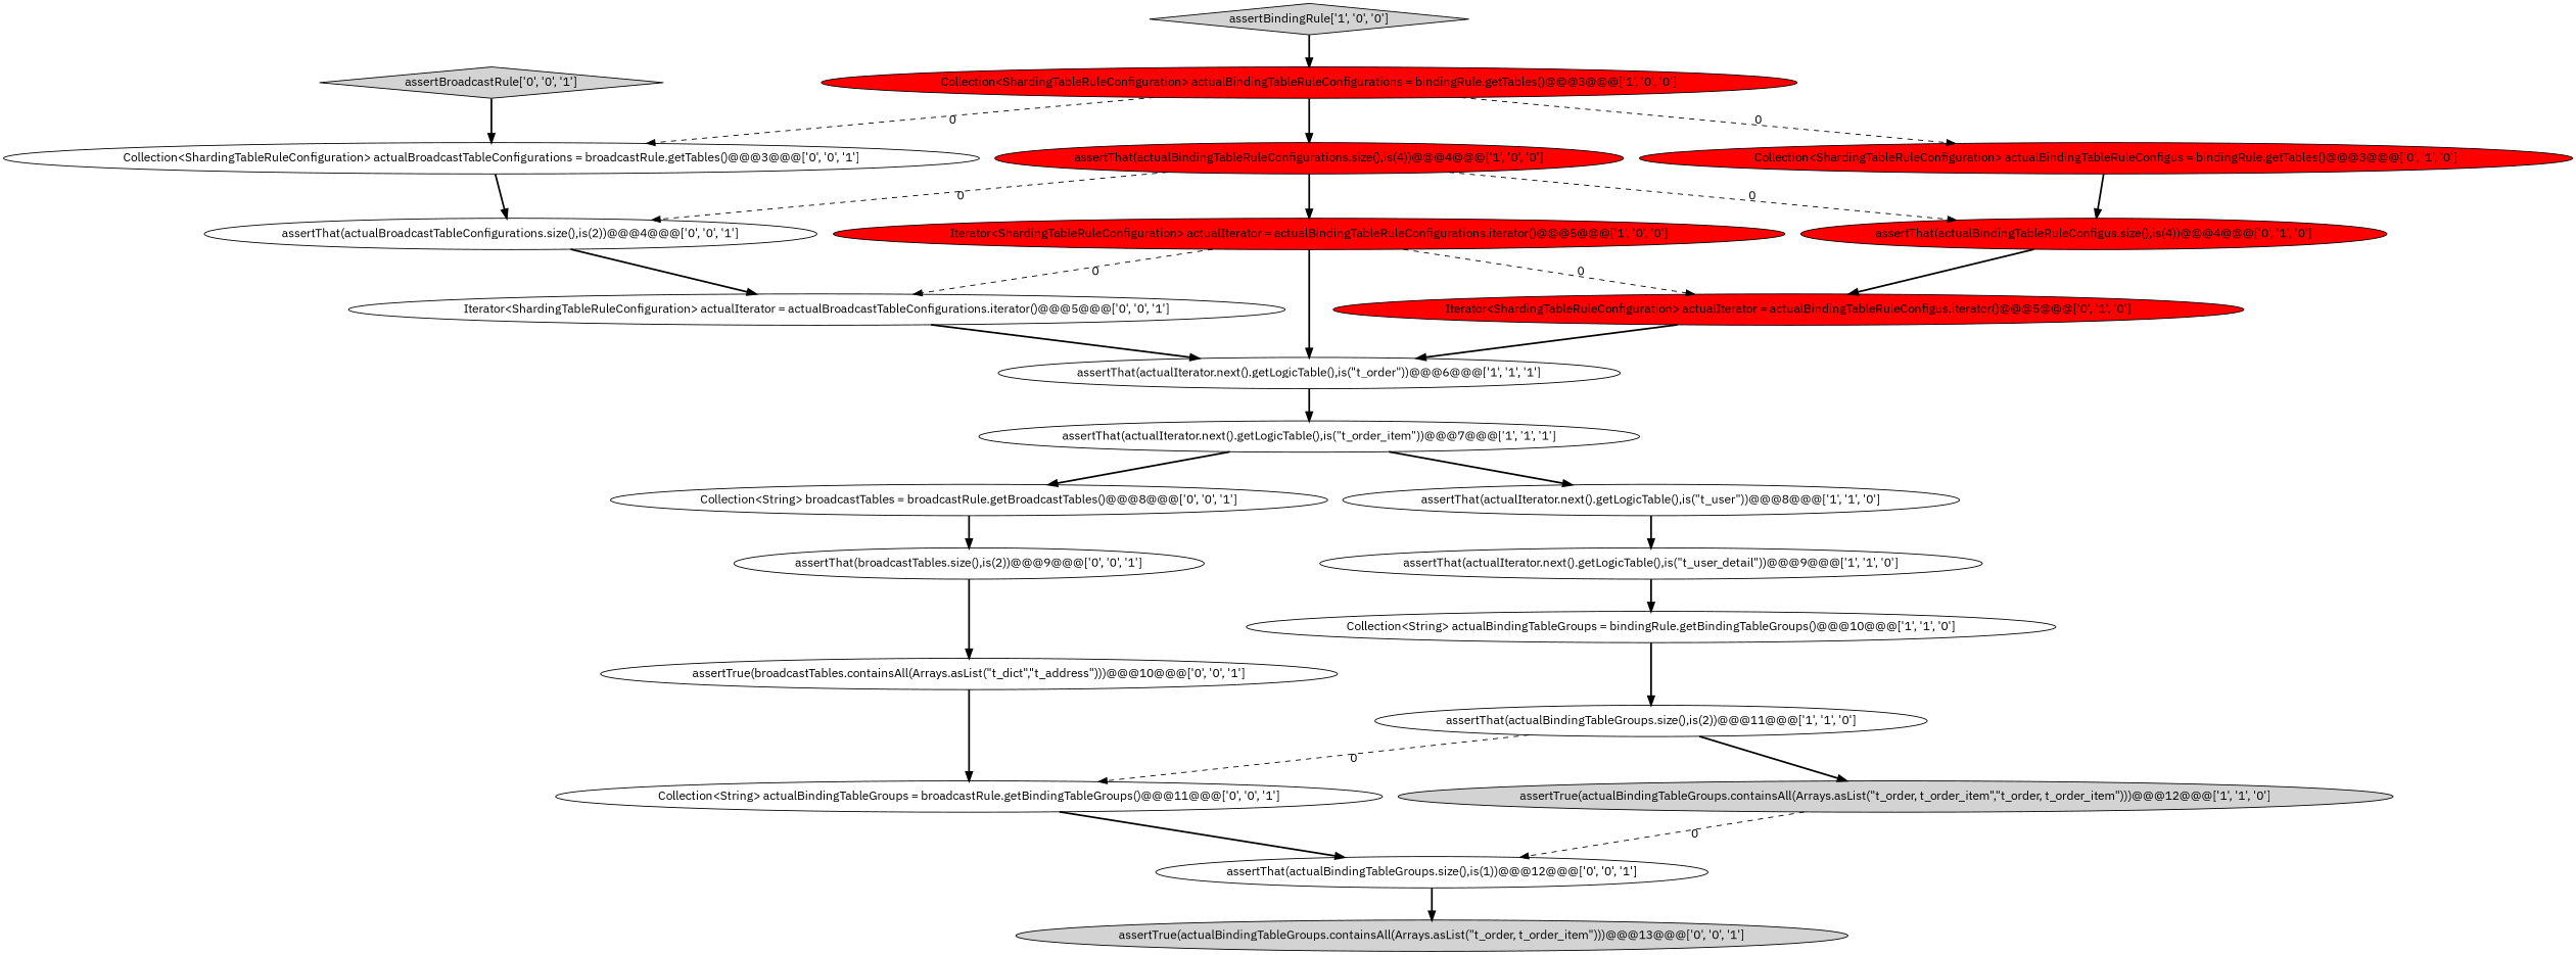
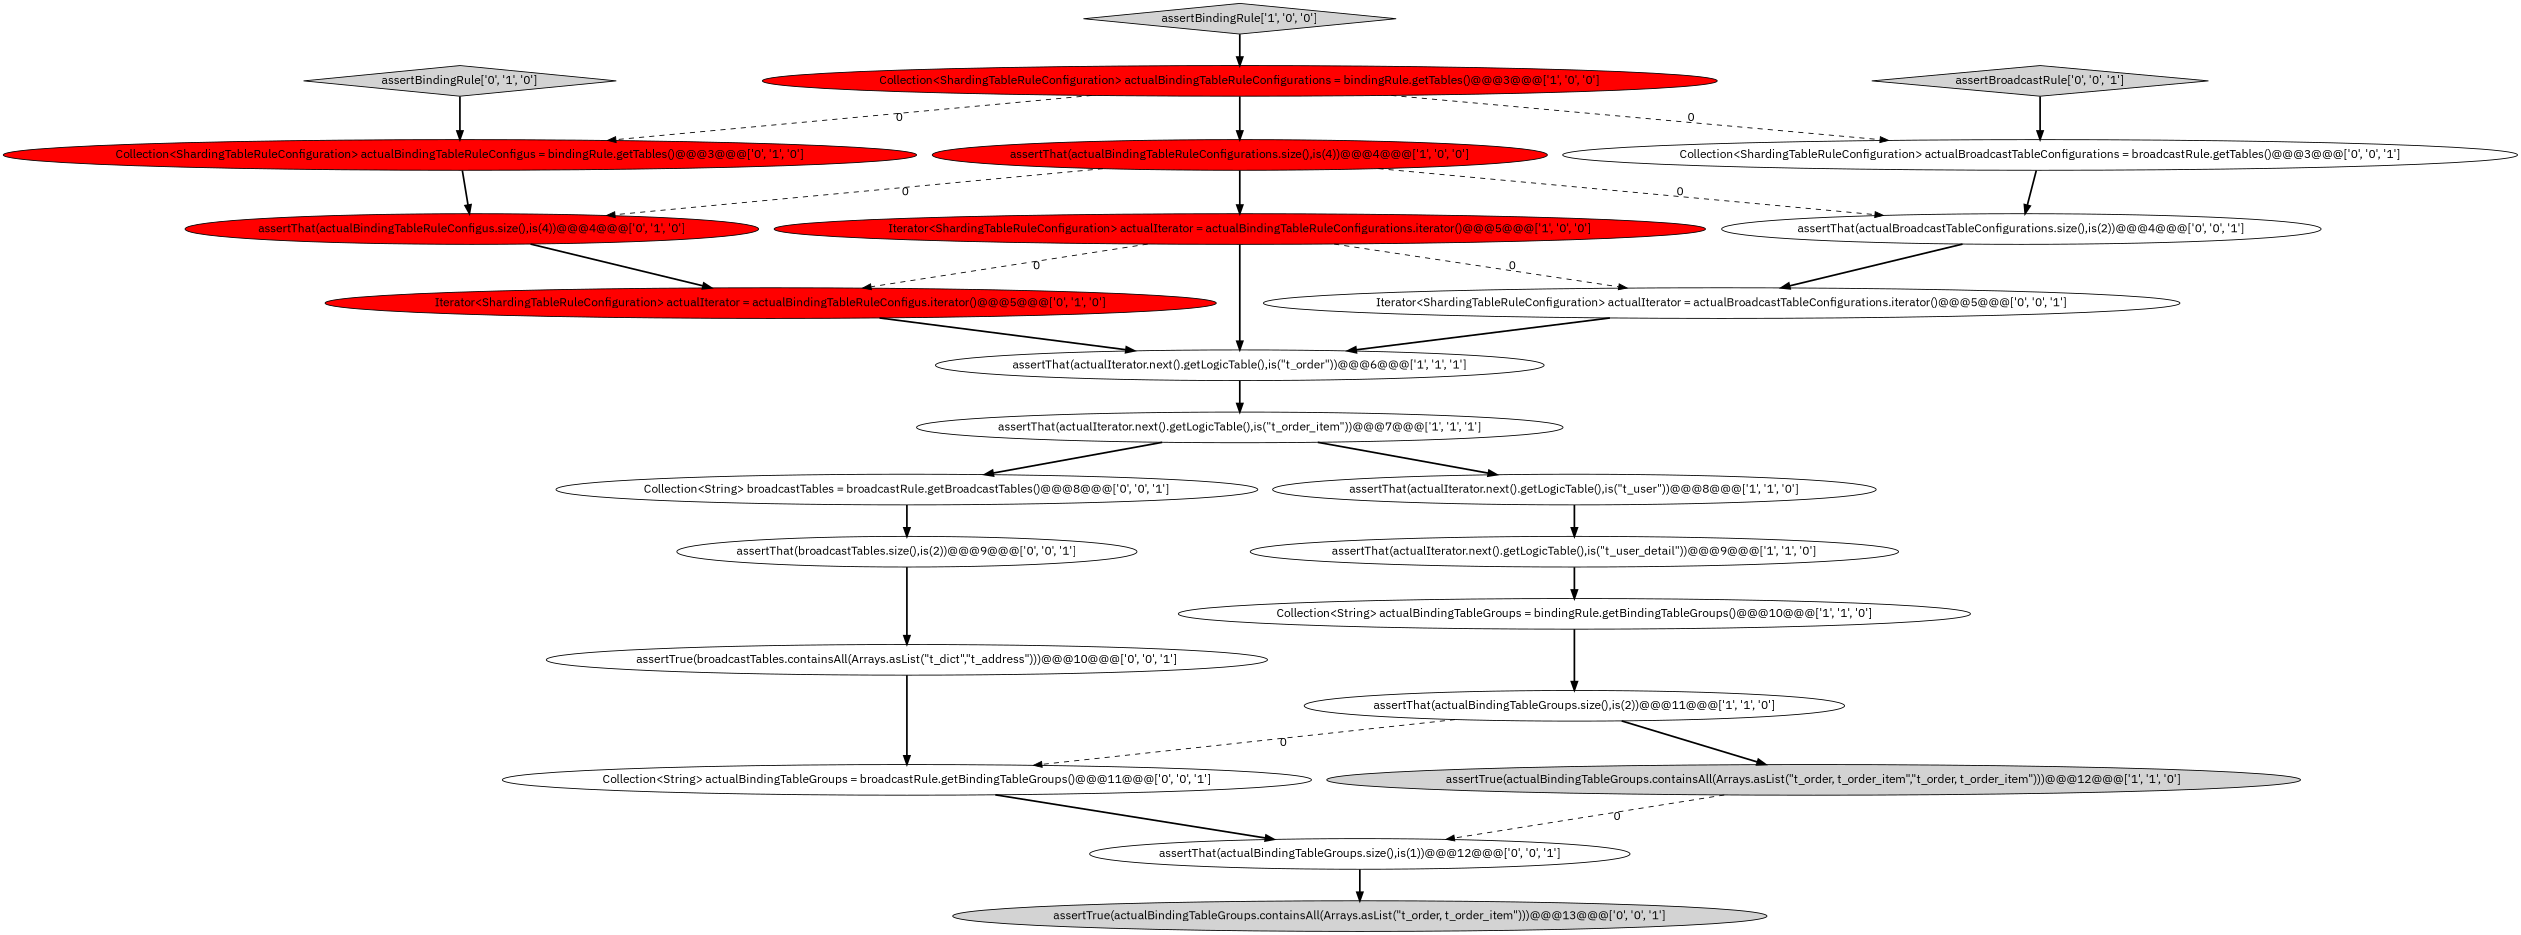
  digraph {
    fontname="IBM Plex Sans"
    node [fillcolor=white shape=ellipse style=filled fontname="IBM Plex Sans"]
    edge [style=bold fontname="IBM Plex Sans"]
    n1 [label="assertThat(actualIterator.next().getLogicTable(),is(\"t_order\"))@@@6@@@['1', '1', '1']"]
    n2 [label="assertThat(actualIterator.next().getLogicTable(),is(\"t_order_item\"))@@@7@@@['1', '1', '1']"]
    n3 [label="assertTrue(broadcastTables.containsAll(Arrays.asList(\"t_dict\",\"t_address\")))@@@10@@@['0', '0', '1']"]
    n4 [label="Collection<String> actualBindingTableGroups = broadcastRule.getBindingTableGroups()@@@11@@@['0', '0', '1']"]
    n5 [fillcolor=red label="assertThat(actualBindingTableRuleConfigurations.size(),is(4))@@@4@@@['1', '0', '0']"]
    n6 [label="assertThat(actualBroadcastTableConfigurations.size(),is(2))@@@4@@@['0', '0', '1']"]
    n7 [fillcolor=red label="Iterator<ShardingTableRuleConfiguration> actualIterator = actualBindingTableRuleConfigurations.iterator()@@@5@@@['1', '0', '0']"]
    n8 [fillcolor=red label="assertThat(actualBindingTableRuleConfigus.size(),is(4))@@@4@@@['0', '1', '0']"]
    n9 [label="assertThat(actualIterator.next().getLogicTable(),is(\"t_user_detail\"))@@@9@@@['1', '1', '0']"]
    n10 [label="Collection<String> actualBindingTableGroups = bindingRule.getBindingTableGroups()@@@10@@@['1', '1', '0']"]
    n11 [fillcolor=lightgray label="assertTrue(actualBindingTableGroups.containsAll(Arrays.asList(\"t_order, t_order_item\",\"t_order, t_order_item\")))@@@12@@@['1', '1', '0']"]
    n12 [label="assertThat(actualBindingTableGroups.size(),is(1))@@@12@@@['0', '0', '1']"]
+   n13 [fillcolor=lightgray label="assertBindingRule['0', '1', '0']" shape=diamond]
    n14 [fillcolor=red label="Collection<ShardingTableRuleConfiguration> actualBindingTableRuleConfigus = bindingRule.getTables()@@@3@@@['0', '1', '0']"]
    n15 [fillcolor=lightgray label="assertBroadcastRule['0', '0', '1']" shape=diamond]
    n16 [label="Collection<ShardingTableRuleConfiguration> actualBroadcastTableConfigurations = broadcastRule.getTables()@@@3@@@['0', '0', '1']"]
    n17 [label="Iterator<ShardingTableRuleConfiguration> actualIterator = actualBroadcastTableConfigurations.iterator()@@@5@@@['0', '0', '1']"]
    n18 [fillcolor=red label="Iterator<ShardingTableRuleConfiguration> actualIterator = actualBindingTableRuleConfigus.iterator()@@@5@@@['0', '1', '0']"]
    n19 [fillcolor=lightgray label="assertBindingRule['1', '0', '0']" shape=diamond]
    n20 [fillcolor=red label="Collection<ShardingTableRuleConfiguration> actualBindingTableRuleConfigurations = bindingRule.getTables()@@@3@@@['1', '0', '0']"]
    n21 [label="Collection<String> broadcastTables = broadcastRule.getBroadcastTables()@@@8@@@['0', '0', '1']"]
    n22 [label="assertThat(broadcastTables.size(),is(2))@@@9@@@['0', '0', '1']"]
    n23 [label="assertThat(actualIterator.next().getLogicTable(),is(\"t_user\"))@@@8@@@['1', '1', '0']"]
    n24 [fillcolor=lightgray label="assertTrue(actualBindingTableGroups.containsAll(Arrays.asList(\"t_order, t_order_item\")))@@@13@@@['0', '0', '1']"]
    n25 [label="assertThat(actualBindingTableGroups.size(),is(2))@@@11@@@['1', '1', '0']"]
    n1 -> n2
    n2 -> n21
    n2 -> n23
    n3 -> n4
    n4 -> n12
    n5 -> n6 [label=0 style=dashed]
    n5 -> n7
    n5 -> n8 [label=0 style=dashed]
    n6 -> n17
    n7 -> n1
    n7 -> n17 [label=0 style=dashed]
    n7 -> n18 [label=0 style=dashed]
    n8 -> n18
    n9 -> n10
    n10 -> n25
    n11 -> n12 [label=0 style=dashed]
    n12 -> n24
+   n13 -> n14
    n14 -> n8
    n15 -> n16
    n16 -> n6
    n17 -> n1
    n18 -> n1
    n19 -> n20
    n20 -> n5
    n20 -> n14 [label=0 style=dashed]
    n20 -> n16 [label=0 style=dashed]
    n21 -> n22
    n22 -> n3
    n23 -> n9
    n25 -> n4 [label=0 style=dashed]
    n25 -> n11
  }
